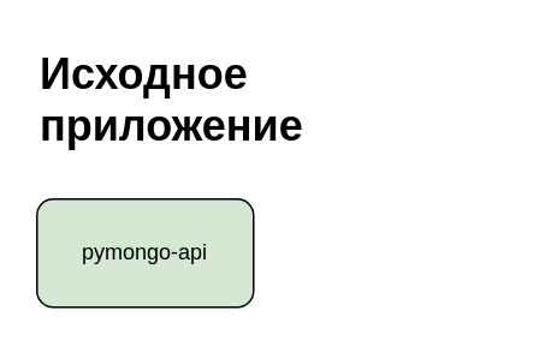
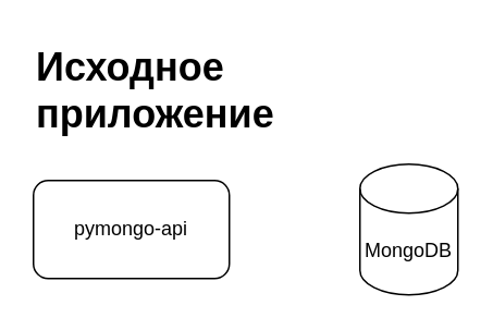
  <mxCell id="0" />
  <mxCell id="1" parent="0" />
  <mxCell id="2" value="&lt;h1 style=&quot;margin-top: 0px;&quot;&gt;Исходное приложение&lt;/h1&gt;" style="text;html=1;whiteSpace=wrap;overflow=hidden;rounded=0;" vertex="1" parent="1"><mxGeometry x="20" y="20" width="180" height="120" as="geometry" /></mxCell>
  <mxCell id="3" value="" style="group" vertex="1" connectable="0" parent="1"><mxGeometry x="20" y="100" width="260" height="80" as="geometry" /></mxCell>
- <mxCell id="5" value="pymongo-api" style="rounded=1;whiteSpace=wrap;html=1;fillColor=#d5e8d4;" parent="3" vertex="1"><mxGeometry y="10" width="120" height="60" as="geometry" /></mxCell>
+ <mxCell id="4" value="MongoDB" style="shape=cylinder3;whiteSpace=wrap;html=1;boundedLbl=1;backgroundOutline=1;size=15;" parent="3" vertex="1"><mxGeometry x="200" width="60" height="80" as="geometry" /></mxCell>
+ <mxCell id="5" value="pymongo-api" style="rounded=1;whiteSpace=wrap;html=1;" parent="3" vertex="1"><mxGeometry y="10" width="120" height="60" as="geometry" /></mxCell>
